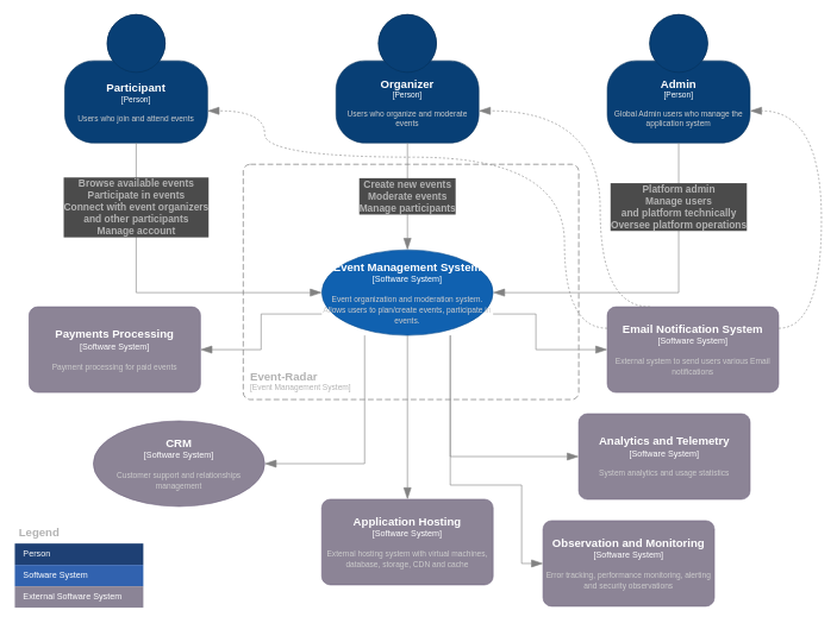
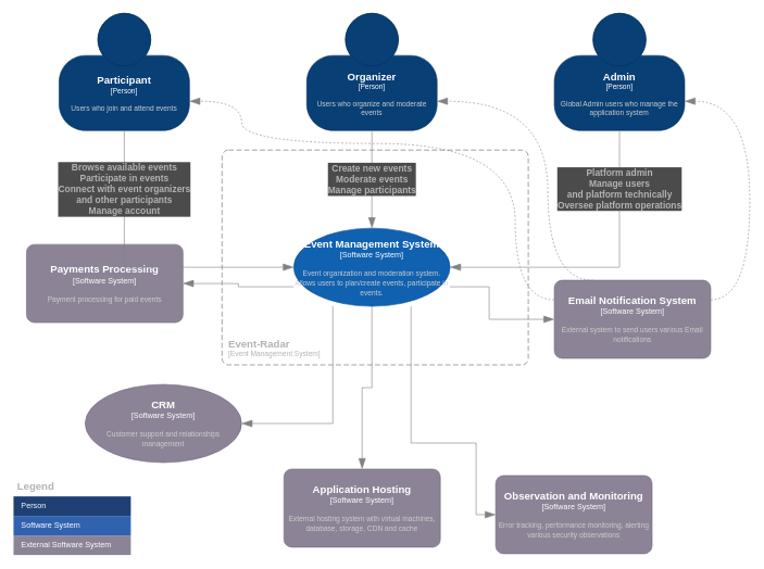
  <mxCell id="0" />
  <mxCell id="1" parent="0" />
  <mxCell id="2" value="&lt;font style=&quot;font-size: 16px&quot;&gt;&lt;b&gt;Participant&lt;/b&gt;&lt;/font&gt;&lt;div&gt;[Person]&lt;/div&gt;&lt;br&gt;&lt;div&gt;&lt;font style=&quot;font-size: 11px&quot;&gt;&lt;font color=&quot;#cccccc&quot;&gt;Users who join and attend events&lt;/font&gt;&lt;/div&gt;" style="html=1;fontSize=11;dashed=0;whiteSpace=wrap;fillColor=#083F75;strokeColor=#06315C;fontColor=#ffffff;shape=mxgraph.c4.person2;align=center;metaEdit=1;points=[[0.5,0,0],[1,0.5,0],[1,0.75,0],[0.75,1,0],[0.5,1,0],[0.25,1,0],[0,0.75,0],[0,0.5,0]];resizable=0;" parent="1" vertex="1"><mxGeometry x="90" y="20" width="200" height="180" as="geometry" /></mxCell>
  <mxCell id="3" value="&lt;font style=&quot;font-size: 16px&quot;&gt;&lt;b&gt;Organizer&lt;/b&gt;&lt;/font&gt;&lt;div&gt;[Person]&lt;/div&gt;&lt;br&gt;&lt;div&gt;&lt;font style=&quot;font-size: 11px&quot;&gt;&lt;font color=&quot;#cccccc&quot;&gt;Users who organize and moderate events&lt;/font&gt;&lt;/div&gt;" style="html=1;fontSize=11;dashed=0;whiteSpace=wrap;fillColor=#083F75;strokeColor=#06315C;fontColor=#ffffff;shape=mxgraph.c4.person2;align=center;metaEdit=1;points=[[0.5,0,0],[1,0.5,0],[1,0.75,0],[0.75,1,0],[0.5,1,0],[0.25,1,0],[0,0.75,0],[0,0.5,0]];resizable=0;" parent="1" vertex="1"><mxGeometry x="470" y="20" width="200" height="180" as="geometry" /></mxCell>
  <mxCell id="4" value="&lt;font style=&quot;font-size: 16px&quot;&gt;&lt;b&gt;Admin&lt;/b&gt;&lt;/font&gt;&lt;div&gt;[Person]&lt;/div&gt;&lt;br&gt;&lt;div&gt;&lt;font style=&quot;font-size: 11px&quot;&gt;&lt;font color=&quot;#cccccc&quot;&gt;Global Admin users who manage the application system&lt;/font&gt;&lt;/div&gt;" style="html=1;fontSize=11;dashed=0;whiteSpace=wrap;fillColor=#083F75;strokeColor=#06315C;fontColor=#ffffff;shape=mxgraph.c4.person2;align=center;metaEdit=1;points=[[0.5,0,0],[1,0.5,0],[1,0.75,0],[0.75,1,0],[0.5,1,0],[0.25,1,0],[0,0.75,0],[0,0.5,0]];resizable=0;" parent="1" vertex="1"><mxGeometry x="850" y="20" width="200" height="180" as="geometry" /></mxCell>
  <mxCell id="5" value="&lt;font style=&quot;font-size: 16px&quot;&gt;&lt;b&gt;CRM&lt;/b&gt;&lt;/font&gt;&lt;div&gt;[Software System]&lt;/div&gt;&lt;br&gt;&lt;div&gt;&lt;font style=&quot;font-size: 11px&quot;&gt;&lt;font color=&quot;#cccccc&quot;&gt;Customer support and relationships management&lt;/font&gt;&lt;/div&gt;" style="ellipse;whiteSpace=wrap;html=1;labelBackgroundColor=none;fillColor=#8C8496;fontColor=#ffffff;align=center;arcSize=10;strokeColor=#736782;metaEdit=1;resizable=0;points=[[0.25,0,0],[0.5,0,0],[0.75,0,0],[1,0.25,0],[1,0.5,0],[1,0.75,0],[0.75,1,0],[0.5,1,0],[0.25,1,0],[0,0.75,0],[0,0.5,0],[0,0.25,0]];" parent="1" vertex="1"><mxGeometry x="130" y="590" width="240" height="120" as="geometry" /></mxCell>
- <mxCell id="6" value="&lt;font style=&quot;font-size: 16px&quot;&gt;&lt;b&gt;Analytics and Telemetry&lt;/b&gt;&lt;/font&gt;&lt;div&gt;[Software System]&lt;/div&gt;&lt;br&gt;&lt;div&gt;&lt;font style=&quot;font-size: 11px&quot;&gt;&lt;font color=&quot;#cccccc&quot;&gt;System analytics and usage statistics&lt;/font&gt;&lt;/div&gt;" style="rounded=1;whiteSpace=wrap;html=1;labelBackgroundColor=none;fillColor=#8C8496;fontColor=#ffffff;align=center;arcSize=10;strokeColor=#736782;metaEdit=1;resizable=0;points=[[0.25,0,0],[0.5,0,0],[0.75,0,0],[1,0.25,0],[1,0.5,0],[1,0.75,0],[0.75,1,0],[0.5,1,0],[0.25,1,0],[0,0.75,0],[0,0.5,0],[0,0.25,0]];" parent="1" vertex="1"><mxGeometry x="810" y="580" width="240" height="120" as="geometry" /></mxCell>
- <mxCell id="7" value="&lt;font style=&quot;font-size: 16px&quot;&gt;&lt;b&gt;Observation and Monitoring&lt;/b&gt;&lt;/font&gt;&lt;div&gt;[Software System]&lt;/div&gt;&lt;br&gt;&lt;div&gt;&lt;font style=&quot;font-size: 11px&quot;&gt;&lt;font color=&quot;#cccccc&quot;&gt;Error tracking, performance monitoring, alerting and security observations&lt;/font&gt;&lt;/div&gt;" style="rounded=1;whiteSpace=wrap;html=1;labelBackgroundColor=none;fillColor=#8C8496;fontColor=#ffffff;align=center;arcSize=10;strokeColor=#736782;metaEdit=1;resizable=0;points=[[0.25,0,0],[0.5,0,0],[0.75,0,0],[1,0.25,0],[1,0.5,0],[1,0.75,0],[0.75,1,0],[0.5,1,0],[0.25,1,0],[0,0.75,0],[0,0.5,0],[0,0.25,0]];" parent="1" vertex="1"><mxGeometry x="760" y="730" width="240" height="120" as="geometry" /></mxCell>
+ <mxCell id="7" value="&lt;font style=&quot;font-size: 16px&quot;&gt;&lt;b&gt;Observation and Monitoring&lt;/b&gt;&lt;/font&gt;&lt;div&gt;[Software System]&lt;/div&gt;&lt;br&gt;&lt;div&gt;&lt;font style=&quot;font-size: 11px&quot;&gt;&lt;font color=&quot;#cccccc&quot;&gt;Error tracking, performance monitoring, alerting various security observations&lt;/font&gt;&lt;/div&gt;" style="rounded=1;whiteSpace=wrap;html=1;labelBackgroundColor=none;fillColor=#8C8496;fontColor=#ffffff;align=center;arcSize=10;strokeColor=#736782;metaEdit=1;resizable=0;points=[[0.25,0,0],[0.5,0,0],[0.75,0,0],[1,0.25,0],[1,0.5,0],[1,0.75,0],[0.75,1,0],[0.5,1,0],[0.25,1,0],[0,0.75,0],[0,0.5,0],[0,0.25,0]];" parent="1" vertex="1"><mxGeometry x="760" y="730" width="240" height="120" as="geometry" /></mxCell>
  <mxCell id="8" value="&lt;font style=&quot;font-size: 16px&quot;&gt;&lt;b&gt;Event Management System&lt;/b&gt;&lt;/font&gt;&lt;div&gt;[Software System]&lt;/div&gt;&lt;br&gt;&lt;div&gt;&lt;font style=&quot;font-size: 11px&quot;&gt;&lt;font color=&quot;#cccccc&quot;&gt;Event organization and moderation system. Allows users to plan/create events, participate in events.&lt;/font&gt;&lt;/div&gt;" style="ellipse;whiteSpace=wrap;html=1;labelBackgroundColor=none;fillColor=#1061B0;fontColor=#ffffff;align=center;arcSize=10;strokeColor=#0D5091;metaEdit=1;resizable=0;points=[[0.25,0,0],[0.5,0,0],[0.75,0,0],[1,0.25,0],[1,0.5,0],[1,0.75,0],[0.75,1,0],[0.5,1,0],[0.25,1,0],[0,0.75,0],[0,0.5,0],[0,0.25,0]];" parent="1" vertex="1"><mxGeometry x="450" y="350" width="240" height="120" as="geometry" /></mxCell>
- <mxCell id="9" value="&lt;font style=&quot;font-size: 16px&quot;&gt;&lt;b&gt;Payments Processing&lt;/b&gt;&lt;/font&gt;&lt;div&gt;[Software System]&lt;/div&gt;&lt;br&gt;&lt;div&gt;&lt;font style=&quot;font-size: 11px&quot;&gt;&lt;font color=&quot;#cccccc&quot;&gt;Payment processing for paid events&lt;/font&gt;&lt;/div&gt;" style="rounded=1;whiteSpace=wrap;html=1;labelBackgroundColor=none;fillColor=#8C8496;fontColor=#ffffff;align=center;arcSize=10;strokeColor=#736782;metaEdit=1;resizable=0;points=[[0.25,0,0],[0.5,0,0],[0.75,0,0],[1,0.25,0],[1,0.5,0],[1,0.75,0],[0.75,1,0],[0.5,1,0],[0.25,1,0],[0,0.75,0],[0,0.5,0],[0,0.25,0]];" parent="1" vertex="1"><mxGeometry x="40" y="430" width="240" height="120" as="geometry" /></mxCell>
+ <mxCell id="9" value="&lt;font style=&quot;font-size: 16px&quot;&gt;&lt;b&gt;Payments Processing&lt;/b&gt;&lt;/font&gt;&lt;div&gt;[Software System]&lt;/div&gt;&lt;br&gt;&lt;div&gt;&lt;font style=&quot;font-size: 11px&quot;&gt;&lt;font color=&quot;#cccccc&quot;&gt;Payment processing for paid events&lt;/font&gt;&lt;/div&gt;" style="rounded=1;whiteSpace=wrap;html=1;labelBackgroundColor=none;fillColor=#8C8496;fontColor=#ffffff;align=center;arcSize=10;strokeColor=#736782;metaEdit=1;resizable=0;points=[[0.25,0,0],[0.5,0,0],[0.75,0,0],[1,0.25,0],[1,0.5,0],[1,0.75,0],[0.75,1,0],[0.5,1,0],[0.25,1,0],[0,0.75,0],[0,0.5,0],[0,0.25,0]];" parent="1" vertex="1"><mxGeometry x="40" y="375" width="240" height="120" as="geometry" /></mxCell>
  <mxCell id="10" value="&lt;font style=&quot;font-size: 16px&quot;&gt;&lt;b&gt;Email Notification System&lt;/b&gt;&lt;/font&gt;&lt;div&gt;[Software System]&lt;/div&gt;&lt;br&gt;&lt;div&gt;&lt;font style=&quot;font-size: 11px&quot;&gt;&lt;font color=&quot;#cccccc&quot;&gt;External system to send users various Email notifications&lt;/font&gt;&lt;/div&gt;" style="rounded=1;whiteSpace=wrap;html=1;labelBackgroundColor=none;fillColor=#8C8496;fontColor=#ffffff;align=center;arcSize=10;strokeColor=#736782;metaEdit=1;resizable=0;points=[[0.25,0,0],[0.5,0,0],[0.75,0,0],[1,0.25,0],[1,0.5,0],[1,0.75,0],[0.75,1,0],[0.5,1,0],[0.25,1,0],[0,0.75,0],[0,0.5,0],[0,0.25,0]];" parent="1" vertex="1"><mxGeometry x="850" y="430" width="240" height="120" as="geometry" /></mxCell>
- <mxCell id="11" value="&lt;font style=&quot;font-size: 16px&quot;&gt;&lt;b&gt;Application Hosting&lt;/b&gt;&lt;/font&gt;&lt;div&gt;[Software System]&lt;/div&gt;&lt;br&gt;&lt;div&gt;&lt;font style=&quot;font-size: 11px&quot;&gt;&lt;font color=&quot;#cccccc&quot;&gt;External hosting system with virtual machines, database, storage, CDN and cache&lt;/font&gt;&lt;/div&gt;" style="rounded=1;whiteSpace=wrap;html=1;labelBackgroundColor=none;fillColor=#8C8496;fontColor=#ffffff;align=center;arcSize=10;strokeColor=#736782;metaEdit=1;resizable=0;points=[[0.25,0,0],[0.5,0,0],[0.75,0,0],[1,0.25,0],[1,0.5,0],[1,0.75,0],[0.75,1,0],[0.5,1,0],[0.25,1,0],[0,0.75,0],[0,0.5,0],[0,0.25,0]];" parent="1" vertex="1"><mxGeometry x="450" y="700" width="240" height="120" as="geometry" /></mxCell>
+ <mxCell id="11" value="&lt;font style=&quot;font-size: 16px&quot;&gt;&lt;b&gt;Application Hosting&lt;/b&gt;&lt;/font&gt;&lt;div&gt;[Software System]&lt;/div&gt;&lt;br&gt;&lt;div&gt;&lt;font style=&quot;font-size: 11px&quot;&gt;&lt;font color=&quot;#cccccc&quot;&gt;External hosting system with virtual machines, database, storage, CDN and cache&lt;/font&gt;&lt;/div&gt;" style="rounded=1;whiteSpace=wrap;html=1;labelBackgroundColor=none;fillColor=#8C8496;fontColor=#ffffff;align=center;arcSize=10;strokeColor=#736782;metaEdit=1;resizable=0;points=[[0.25,0,0],[0.5,0,0],[0.75,0,0],[1,0.25,0],[1,0.5,0],[1,0.75,0],[0.75,1,0],[0.5,1,0],[0.25,1,0],[0,0.75,0],[0,0.5,0],[0,0.25,0]];" parent="1" vertex="1"><mxGeometry x="435" y="720" width="240" height="120" as="geometry" /></mxCell>
  <mxCell id="12" value="&lt;font style=&quot;font-size: 16px&quot;&gt;&lt;b&gt;&lt;div style=&quot;text-align: left&quot;&gt;Event-Radar&lt;/div&gt;&lt;/b&gt;&lt;/font&gt;&lt;div style=&quot;text-align: left&quot;&gt;[Event Management System]&lt;/div&gt;" style="rounded=1;fontSize=11;whiteSpace=wrap;html=1;dashed=1;arcSize=20;fillColor=none;strokeColor=#666666;fontColor=#B3B3B3;labelBackgroundColor=none;align=left;verticalAlign=bottom;labelBorderColor=none;spacingTop=0;spacing=10;dashPattern=8 4;metaEdit=1;rotatable=0;perimeter=rectanglePerimeter;labelPadding=0;allowArrows=0;connectable=0;expand=0;recursiveResize=0;editable=1;pointerEvents=0;absoluteArcSize=1;points=[[0.25,0,0],[0.5,0,0],[0.75,0,0],[1,0.25,0],[1,0.5,0],[1,0.75,0],[0.75,1,0],[0.5,1,0],[0.25,1,0],[0,0.75,0],[0,0.5,0],[0,0.25,0]];" parent="1" vertex="1"><mxGeometry x="340" y="230" width="470" height="330" as="geometry" /></mxCell>
  <mxCell id="13" value="" style="endArrow=blockThin;html=1;fontSize=10;fontColor=#404040;strokeWidth=1;endFill=1;strokeColor=#828282;elbow=vertical;metaEdit=1;endSize=14;startSize=14;jumpStyle=arc;jumpSize=16;rounded=0;edgeStyle=orthogonalEdgeStyle;entryX=1;entryY=0.5;entryDx=0;entryDy=0;entryPerimeter=0;exitX=0;exitY=0.75;exitDx=0;exitDy=0;exitPerimeter=0;" parent="1" source="8" target="9" edge="1"><mxGeometry width="240" relative="1" as="geometry"><mxPoint x="290" y="420" as="sourcePoint" /><mxPoint x="530" y="420" as="targetPoint" /></mxGeometry></mxCell>
  <mxCell id="14" value="" style="endArrow=blockThin;html=1;fontSize=10;fontColor=#404040;strokeWidth=1;endFill=1;strokeColor=#828282;elbow=vertical;metaEdit=1;endSize=14;startSize=14;jumpStyle=arc;jumpSize=16;rounded=0;edgeStyle=orthogonalEdgeStyle;entryX=1;entryY=0.5;entryDx=0;entryDy=0;entryPerimeter=0;exitX=0.25;exitY=1;exitDx=0;exitDy=0;exitPerimeter=0;" parent="1" source="8" target="5" edge="1"><mxGeometry width="240" relative="1" as="geometry"><mxPoint x="290" y="420" as="sourcePoint" /><mxPoint x="530" y="420" as="targetPoint" /></mxGeometry></mxCell>
  <mxCell id="15" value="" style="endArrow=blockThin;html=1;fontSize=10;fontColor=#404040;strokeWidth=1;endFill=1;strokeColor=#828282;elbow=vertical;metaEdit=1;endSize=14;startSize=14;jumpStyle=arc;jumpSize=16;rounded=0;edgeStyle=orthogonalEdgeStyle;entryX=0.5;entryY=0;entryDx=0;entryDy=0;entryPerimeter=0;exitX=0.5;exitY=1;exitDx=0;exitDy=0;exitPerimeter=0;" parent="1" source="8" target="11" edge="1"><mxGeometry width="240" relative="1" as="geometry"><mxPoint x="580" y="580" as="sourcePoint" /><mxPoint x="530" y="420" as="targetPoint" /></mxGeometry></mxCell>
  <mxCell id="16" value="&lt;div style=&quot;text-align: left; font-size: 14px;&quot;&gt;&lt;div style=&quot;text-align: center; font-size: 14px;&quot;&gt;&lt;b style=&quot;font-size: 14px;&quot;&gt;Browse available events&#10;Participate in events&#10;Connect with event organizers&#10;and other participants&#10;Manage account&lt;/b&gt;&lt;/div&gt;&lt;/div&gt;" style="endArrow=blockThin;html=1;fontSize=14;fontColor=#B3B3B3;strokeWidth=1;endFill=1;strokeColor=#828282;elbow=vertical;metaEdit=1;endSize=14;startSize=14;jumpStyle=arc;jumpSize=16;rounded=0;edgeStyle=orthogonalEdgeStyle;exitX=0.5;exitY=1;exitDx=0;exitDy=0;exitPerimeter=0;entryX=0;entryY=0.5;entryDx=0;entryDy=0;entryPerimeter=0;labelBackgroundColor=#4B4B4B;" parent="1" source="2" target="8" edge="1"><mxGeometry x="-0.617" width="240" relative="1" as="geometry"><mxPoint x="290" y="420" as="sourcePoint" /><mxPoint x="530" y="420" as="targetPoint" /><mxPoint as="offset" /></mxGeometry></mxCell>
  <mxCell id="17" value="&lt;div style=&quot;text-align: left; font-size: 14px;&quot;&gt;&lt;div style=&quot;text-align: center; font-size: 14px;&quot;&gt;&lt;b style=&quot;font-size: 14px;&quot;&gt;Create new events&#10;Moderate events&#10;Manage participants&lt;/b&gt;&lt;/div&gt;&lt;/div&gt;" style="endArrow=blockThin;html=1;fontSize=14;fontColor=#B3B3B3;strokeWidth=1;endFill=1;strokeColor=#828282;elbow=vertical;metaEdit=1;endSize=14;startSize=14;jumpStyle=arc;jumpSize=16;rounded=0;edgeStyle=orthogonalEdgeStyle;exitX=0.5;exitY=1;exitDx=0;exitDy=0;exitPerimeter=0;entryX=0.5;entryY=0;entryDx=0;entryDy=0;entryPerimeter=0;labelBackgroundColor=#4B4B4B;" parent="1" source="3" target="8" edge="1"><mxGeometry width="240" relative="1" as="geometry"><mxPoint x="290" y="420" as="sourcePoint" /><mxPoint x="530" y="420" as="targetPoint" /></mxGeometry></mxCell>
  <mxCell id="18" value="&lt;div style=&quot;text-align: left; font-size: 14px;&quot;&gt;&lt;div style=&quot;text-align: center; font-size: 14px;&quot;&gt;&lt;b style=&quot;font-size: 14px;&quot;&gt;Platform admin&#10;Manage users&#10;and platform technically&#10;Oversee platform operations&lt;/b&gt;&lt;/div&gt;&lt;/div&gt;" style="endArrow=blockThin;html=1;fontSize=14;fontColor=#B3B3B3;strokeWidth=1;endFill=1;strokeColor=#828282;elbow=vertical;metaEdit=1;endSize=14;startSize=14;jumpStyle=arc;jumpSize=16;rounded=0;edgeStyle=orthogonalEdgeStyle;exitX=0.5;exitY=1;exitDx=0;exitDy=0;exitPerimeter=0;entryX=1;entryY=0.5;entryDx=0;entryDy=0;entryPerimeter=0;labelBackgroundColor=#4B4B4B;" parent="1" source="4" target="8" edge="1"><mxGeometry x="-0.617" width="240" relative="1" as="geometry"><mxPoint x="290" y="420" as="sourcePoint" /><mxPoint x="530" y="420" as="targetPoint" /><mxPoint as="offset" /></mxGeometry></mxCell>
  <mxCell id="19" value="" style="endArrow=blockThin;html=1;fontSize=10;fontColor=#404040;strokeWidth=1;endFill=1;strokeColor=#828282;elbow=vertical;metaEdit=1;endSize=14;startSize=14;jumpStyle=arc;jumpSize=16;rounded=0;edgeStyle=orthogonalEdgeStyle;entryX=0;entryY=0.5;entryDx=0;entryDy=0;entryPerimeter=0;exitX=1;exitY=0.75;exitDx=0;exitDy=0;exitPerimeter=0;" parent="1" source="8" target="10" edge="1"><mxGeometry width="240" relative="1" as="geometry"><mxPoint x="400" y="440" as="sourcePoint" /><mxPoint x="640" y="440" as="targetPoint" /><Array as="points"><mxPoint x="750" y="440" /><mxPoint x="750" y="490" /></Array></mxGeometry></mxCell>
- <mxCell id="20" value="" style="endArrow=blockThin;html=1;fontSize=10;fontColor=#404040;strokeWidth=1;endFill=1;strokeColor=#828282;elbow=vertical;metaEdit=1;endSize=14;startSize=14;jumpStyle=arc;jumpSize=16;rounded=0;edgeStyle=orthogonalEdgeStyle;entryX=0;entryY=0.5;entryDx=0;entryDy=0;entryPerimeter=0;exitX=0.75;exitY=1;exitDx=0;exitDy=0;exitPerimeter=0;" parent="1" source="8" target="6" edge="1"><mxGeometry width="240" relative="1" as="geometry"><mxPoint x="400" y="440" as="sourcePoint" /><mxPoint x="640" y="440" as="targetPoint" /></mxGeometry></mxCell>
  <mxCell id="21" value="" style="endArrow=blockThin;html=1;fontSize=10;fontColor=#404040;strokeWidth=1;endFill=1;strokeColor=#828282;elbow=vertical;metaEdit=1;endSize=14;startSize=14;jumpStyle=arc;jumpSize=16;rounded=0;edgeStyle=orthogonalEdgeStyle;entryX=0;entryY=0.5;entryDx=0;entryDy=0;entryPerimeter=0;exitX=0.75;exitY=1;exitDx=0;exitDy=0;exitPerimeter=0;" parent="1" source="8" target="7" edge="1"><mxGeometry width="240" relative="1" as="geometry"><mxPoint x="400" y="440" as="sourcePoint" /><mxPoint x="640" y="440" as="targetPoint" /><Array as="points"><mxPoint x="630" y="680" /><mxPoint x="730" y="680" /><mxPoint x="730" y="790" /></Array></mxGeometry></mxCell>
  <mxCell id="22" value="" style="endArrow=blockThin;html=1;fontSize=10;fontColor=#404040;strokeWidth=1;endFill=1;strokeColor=#828282;elbow=vertical;metaEdit=1;endSize=14;startSize=14;jumpStyle=arc;jumpSize=16;rounded=0;edgeStyle=orthogonalEdgeStyle;entryX=1;entryY=0.75;entryDx=0;entryDy=0;entryPerimeter=0;exitX=0;exitY=0.25;exitDx=0;exitDy=0;exitPerimeter=0;curved=1;dashed=1;" parent="1" source="10" target="2" edge="1"><mxGeometry width="240" relative="1" as="geometry"><mxPoint x="590" y="350" as="sourcePoint" /><mxPoint x="830" y="350" as="targetPoint" /><Array as="points"><mxPoint x="790" y="460" /><mxPoint x="790" y="220" /><mxPoint x="370" y="220" /><mxPoint x="370" y="155" /></Array></mxGeometry></mxCell>
  <mxCell id="23" value="" style="endArrow=blockThin;html=1;fontSize=10;fontColor=#404040;strokeWidth=1;endFill=1;strokeColor=#828282;elbow=vertical;metaEdit=1;endSize=14;startSize=14;jumpStyle=arc;jumpSize=16;rounded=0;edgeStyle=orthogonalEdgeStyle;entryX=1;entryY=0.75;entryDx=0;entryDy=0;entryPerimeter=0;curved=1;dashed=1;exitX=1;exitY=0.25;exitDx=0;exitDy=0;exitPerimeter=0;" parent="1" source="10" target="4" edge="1"><mxGeometry width="240" relative="1" as="geometry"><mxPoint x="1050" y="400" as="sourcePoint" /><mxPoint x="750" y="360" as="targetPoint" /><Array as="points"><mxPoint x="1150" y="460" /><mxPoint x="1150" y="155" /></Array></mxGeometry></mxCell>
  <mxCell id="24" value="" style="endArrow=blockThin;html=1;fontSize=10;fontColor=#404040;strokeWidth=1;endFill=1;strokeColor=#828282;elbow=vertical;metaEdit=1;endSize=14;startSize=14;jumpStyle=arc;jumpSize=16;rounded=0;edgeStyle=orthogonalEdgeStyle;exitX=0.25;exitY=0;exitDx=0;exitDy=0;exitPerimeter=0;entryX=1;entryY=0.75;entryDx=0;entryDy=0;entryPerimeter=0;curved=1;dashed=1;" parent="1" source="10" target="3" edge="1"><mxGeometry width="240" relative="1" as="geometry"><mxPoint x="510" y="360" as="sourcePoint" /><mxPoint x="750" y="360" as="targetPoint" /><Array as="points"><mxPoint x="840" y="430" /><mxPoint x="840" y="155" /></Array></mxGeometry></mxCell>
  <mxCell id="25" value="Legend" style="shape=table;startSize=30;container=1;collapsible=0;childLayout=tableLayout;fontSize=16;align=left;verticalAlign=top;fillColor=none;strokeColor=none;fontColor=#B3B3B3;fontStyle=1;spacingLeft=6;spacing=0;resizable=0;" parent="1" vertex="1"><mxGeometry x="20" y="732" width="180" height="120" as="geometry" /></mxCell>
  <mxCell id="26" value="" style="shape=tableRow;horizontal=0;startSize=0;swimlaneHead=0;swimlaneBody=0;strokeColor=inherit;top=0;left=0;bottom=0;right=0;collapsible=0;dropTarget=0;fillColor=none;points=[[0,0.5],[1,0.5]];portConstraint=eastwest;fontSize=12;" parent="25" vertex="1"><mxGeometry y="30" width="180" height="30" as="geometry" /></mxCell>
  <mxCell id="27" value="Person" style="shape=partialRectangle;html=1;whiteSpace=wrap;connectable=0;strokeColor=inherit;overflow=hidden;fillColor=#1E4074;top=0;left=0;bottom=0;right=0;pointerEvents=1;fontSize=12;align=left;fontColor=#FFFFFF;gradientColor=none;spacingLeft=10;spacingRight=4;" parent="26" vertex="1"><mxGeometry width="180" height="30" as="geometry"><mxRectangle width="180" height="30" as="alternateBounds" /></mxGeometry></mxCell>
  <mxCell id="28" value="" style="shape=tableRow;horizontal=0;startSize=0;swimlaneHead=0;swimlaneBody=0;strokeColor=inherit;top=0;left=0;bottom=0;right=0;collapsible=0;dropTarget=0;fillColor=none;points=[[0,0.5],[1,0.5]];portConstraint=eastwest;fontSize=12;" parent="25" vertex="1"><mxGeometry y="60" width="180" height="30" as="geometry" /></mxCell>
  <mxCell id="29" value="Software System" style="shape=partialRectangle;html=1;whiteSpace=wrap;connectable=0;strokeColor=inherit;overflow=hidden;fillColor=#3162AF;top=0;left=0;bottom=0;right=0;pointerEvents=1;fontSize=12;align=left;fontColor=#FFFFFF;gradientColor=none;spacingLeft=10;spacingRight=4;" parent="28" vertex="1"><mxGeometry width="180" height="30" as="geometry"><mxRectangle width="180" height="30" as="alternateBounds" /></mxGeometry></mxCell>
  <mxCell id="30" value="" style="shape=tableRow;horizontal=0;startSize=0;swimlaneHead=0;swimlaneBody=0;strokeColor=inherit;top=0;left=0;bottom=0;right=0;collapsible=0;dropTarget=0;fillColor=none;points=[[0,0.5],[1,0.5]];portConstraint=eastwest;fontSize=12;" parent="25" vertex="1"><mxGeometry y="90" width="180" height="30" as="geometry" /></mxCell>
  <mxCell id="31" value="External Software System" style="shape=partialRectangle;html=1;whiteSpace=wrap;connectable=0;strokeColor=inherit;overflow=hidden;fillColor=#8b8496;top=0;left=0;bottom=0;right=0;pointerEvents=1;fontSize=12;align=left;fontColor=#FFFFFF;gradientColor=none;spacingLeft=10;spacingRight=4;" parent="30" vertex="1"><mxGeometry width="180" height="30" as="geometry"><mxRectangle width="180" height="30" as="alternateBounds" /></mxGeometry></mxCell>
